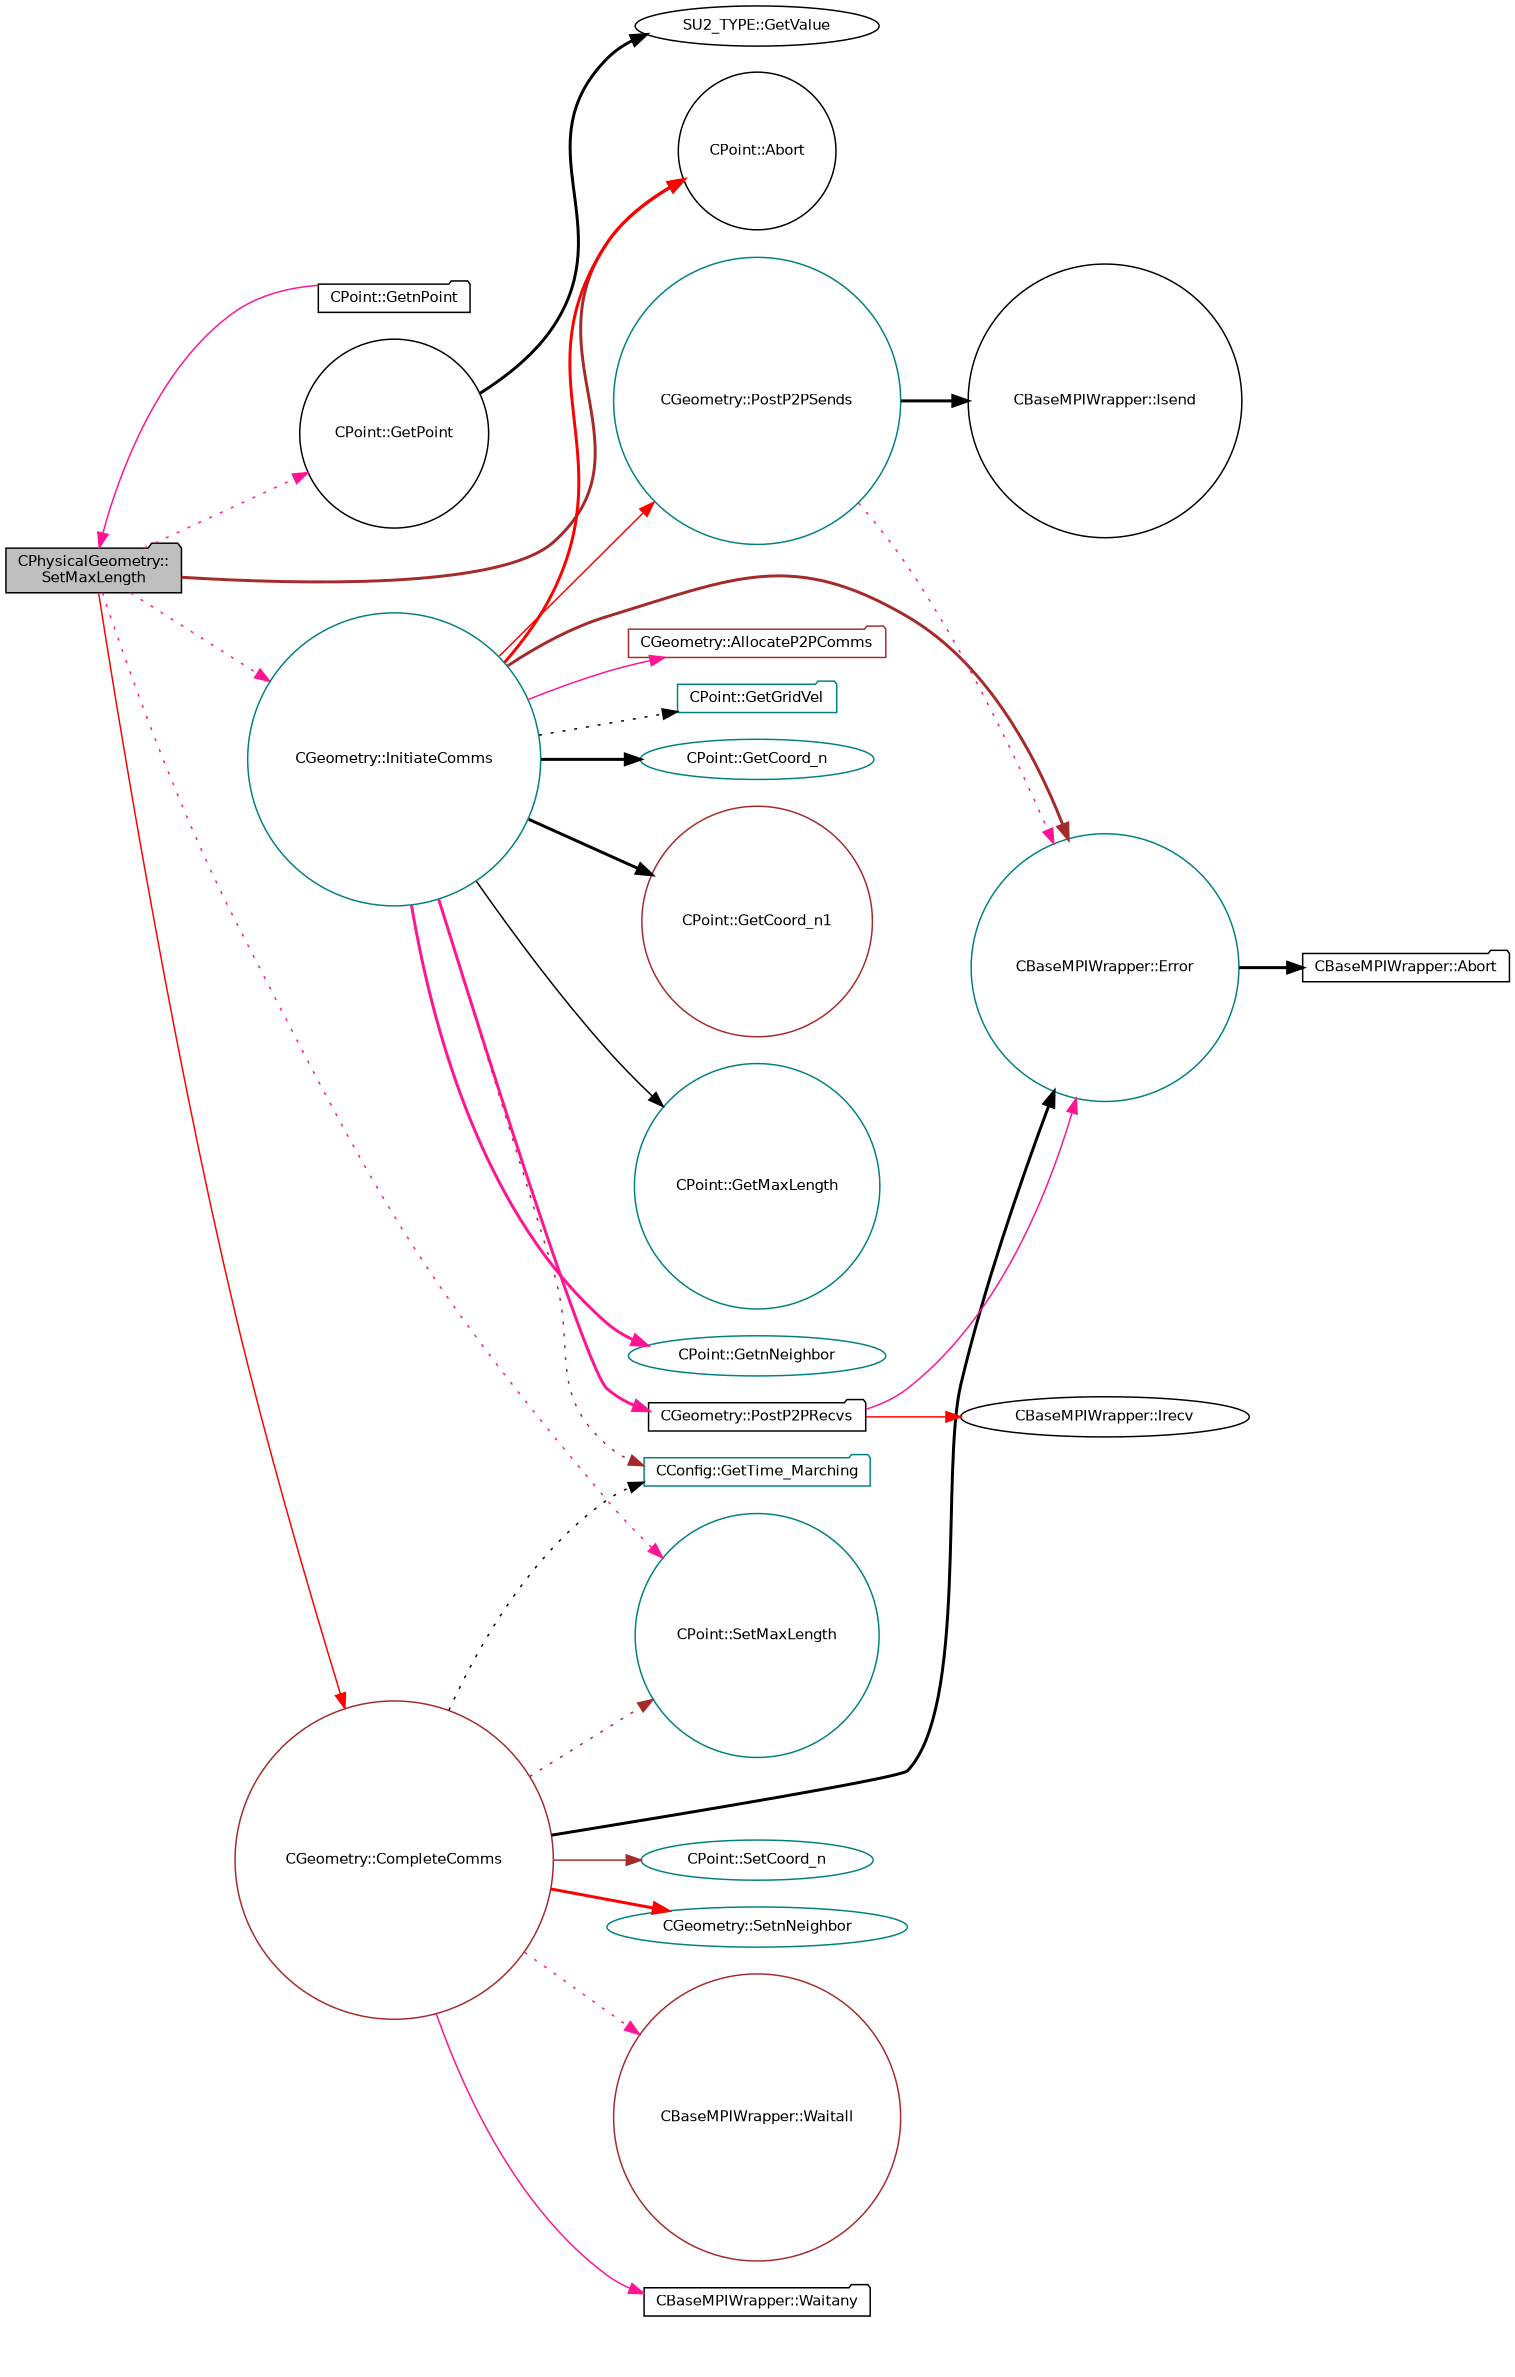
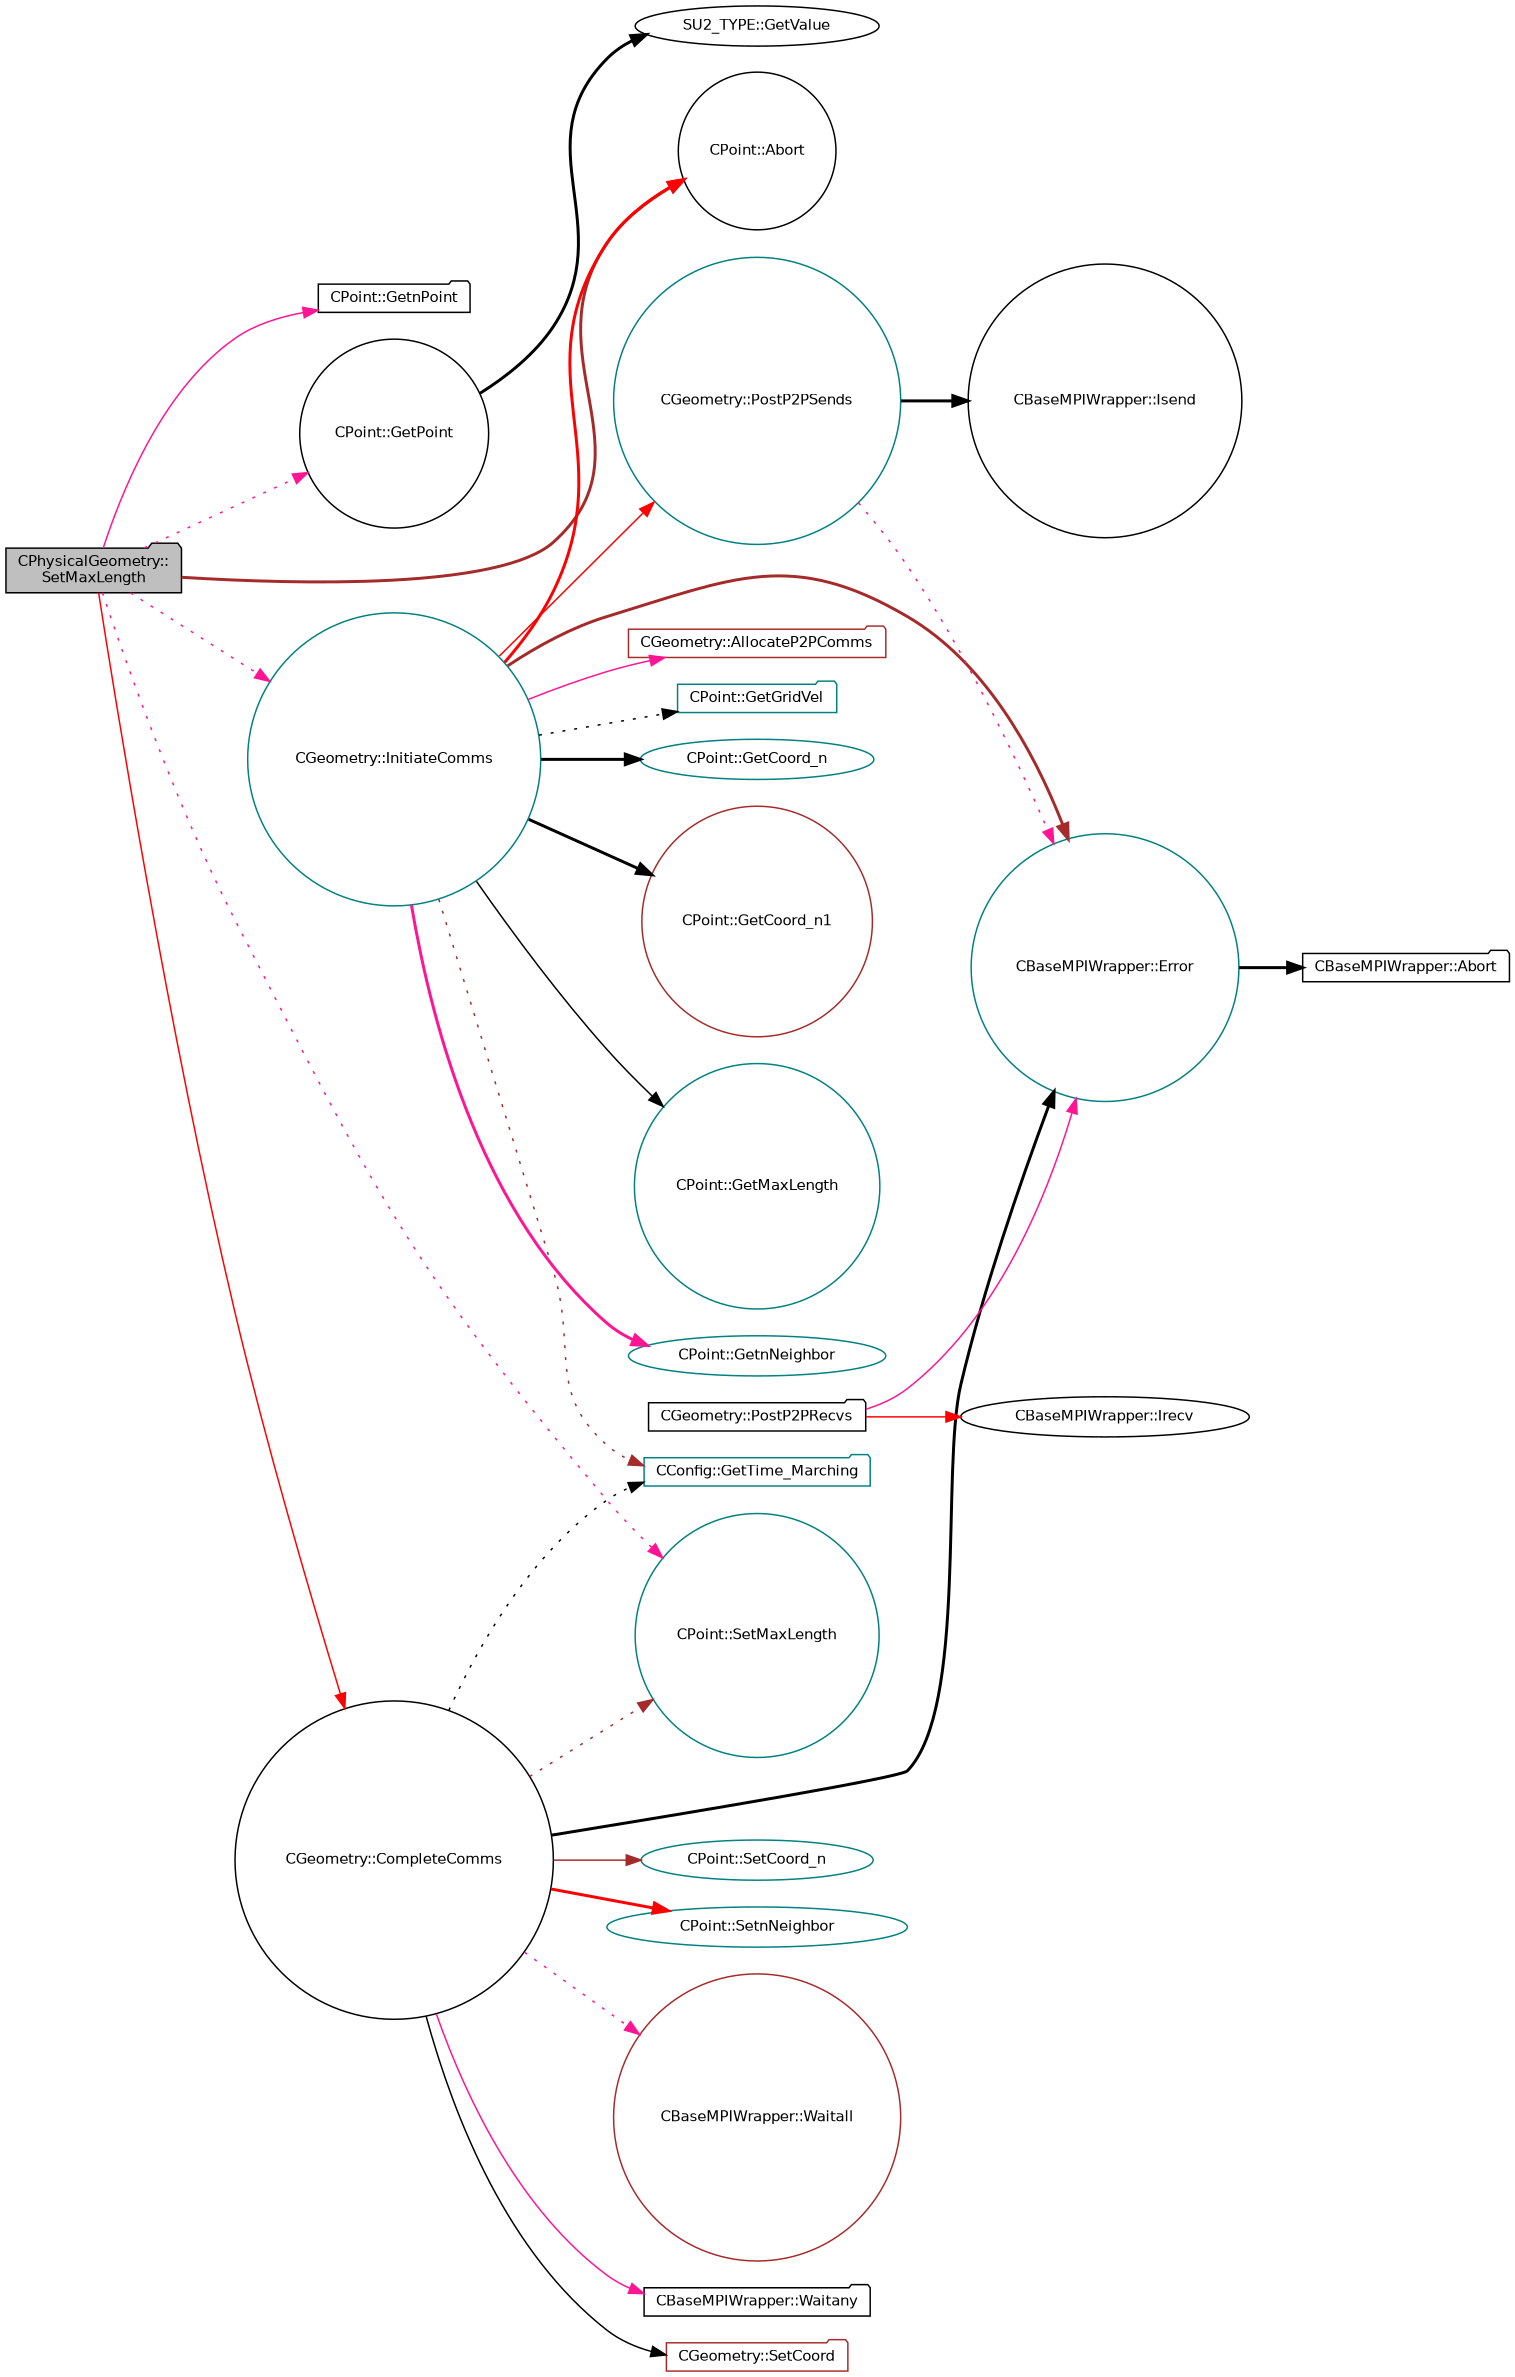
  digraph {
    fontname="DejaVu Sans"
    rankdir=LR
    node [color=black fillcolor=white fontname="DejaVu Sans" fontsize=10 shape=circle style=filled]
    edge [color=deeppink fontname="DejaVu Sans" fontsize=10 labelfontname=Helvetica labelfontsize=10 style=bold]
    n1 [fillcolor=grey75 fontcolor=black height=0.2 label="CPhysicalGeometry::\lSetMaxLength" shape=folder width=0.4]
    n2 [height=0.2 label="CPoint::GetnPoint" shape=folder width=0.4]
    n3 [height=0.2 label="CPoint::Abort" width=0.4]
    n4 [height=0.2 label="CPoint::GetPoint" width=0.4]
    n5 [color=teal height=0.2 label="CPoint::SetMaxLength" width=0.4]
    n6 [color=teal height=0.2 label="CGeometry::InitiateComms" width=0.4]
-   n7 [color=brown height=0.2 label="CGeometry::CompleteComms" width=0.4]
+   n7 [height=0.2 label="CGeometry::CompleteComms" width=0.4]
    n8 [height=0.2 label="SU2_TYPE::GetValue" shape=ellipse width=0.4]
    n9 [color=teal height=0.2 label="CConfig::GetTime_Marching" shape=folder width=0.4]
    n10 [color=teal height=0.2 label="CBaseMPIWrapper::Error" width=0.4]
    n11 [color=brown height=0.2 label="CGeometry::AllocateP2PComms" shape=folder width=0.4]
    n12 [height=0.2 label="CGeometry::PostP2PRecvs" shape=folder width=0.4]
    n13 [color=teal height=0.2 label="CPoint::GetGridVel" shape=folder width=0.4]
    n14 [color=teal height=0.2 label="CPoint::GetCoord_n" shape=ellipse width=0.4]
    n15 [color=brown height=0.2 label="CPoint::GetCoord_n1" width=0.4]
    n16 [color=teal height=0.2 label="CPoint::GetMaxLength" width=0.4]
    n17 [color=teal height=0.2 label="CPoint::GetnNeighbor" shape=ellipse width=0.4]
    n18 [color=teal height=0.2 label="CGeometry::PostP2PSends" width=0.4]
    n19 [height=0.2 label="CBaseMPIWrapper::Waitany" shape=folder width=0.4]
+   n20 [color=brown height=0.2 label="CGeometry::SetCoord" shape=folder width=0.4]
    n21 [color=teal height=0.2 label="CPoint::SetCoord_n" shape=ellipse width=0.4]
-   n22 [color=teal height=0.2 label="CGeometry::SetnNeighbor" shape=ellipse width=0.4]
+   n22 [color=teal height=0.2 label="CPoint::SetnNeighbor" shape=ellipse width=0.4]
    n23 [color=brown height=0.2 label="CBaseMPIWrapper::Waitall" width=0.4]
    n24 [height=0.2 label="CBaseMPIWrapper::Abort" shape=folder width=0.4]
    n25 [height=0.2 label="CBaseMPIWrapper::Irecv" shape=ellipse width=0.4]
    n26 [height=0.2 label="CBaseMPIWrapper::Isend" width=0.4]
-   n2 -> n1 [style=solid]
+   n1 -> n2 [style=solid]
    n1 -> n3 [color=brown]
    n1 -> n4 [style=dotted]
    n1 -> n5 [style=dotted]
    n1 -> n6 [style=dotted]
    n1 -> n7 [color=red style=solid]
    n4 -> n8 [color=black]
    n6 -> n3 [color=red]
    n6 -> n9 [color=brown style=dotted]
    n6 -> n10 [color=brown]
    n6 -> n11 [style=solid]
-   n6 -> n12
    n6 -> n13 [color=black style=dotted]
    n6 -> n14 [color=black]
    n6 -> n15 [color=black]
    n6 -> n16 [color=black style=solid]
    n6 -> n17
    n6 -> n18 [color=red style=solid]
    n7 -> n5 [color=brown style=dotted]
    n7 -> n9 [color=black style=dotted]
    n7 -> n10 [color=black]
    n7 -> n19 [style=solid]
+   n7 -> n20 [color=black style=solid]
    n7 -> n21 [color=brown style=solid]
    n7 -> n22 [color=red]
    n7 -> n23 [style=dotted]
    n10 -> n24 [color=black]
    n12 -> n10 [style=solid]
    n12 -> n25 [color=red style=solid]
    n18 -> n10 [style=dotted]
    n18 -> n26 [color=black]
  }
